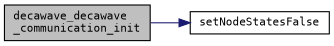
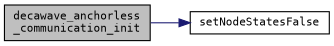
  digraph {
    rankdir=LR
    fontname="DejaVu Sans Mono"
    node [color=black fontname="DejaVu Sans Mono" fontsize=10 shape=record style=filled]
-   n1 [fillcolor=grey75 fontcolor=black height=0.2 label="decawave_decawave\l_communication_init" width=0.4]
+   n1 [fillcolor=grey75 fontcolor=black height=0.2 label="decawave_anchorless\l_communication_init" width=0.4]
    n2 [fillcolor=white height=0.2 label=setNodeStatesFalse width=0.4]
    n1 -> n2 [color=midnightblue fontname="DejaVu Sans Mono" fontsize=10 labelfontname=FreeSans labelfontsize=10 style=solid]
  }
